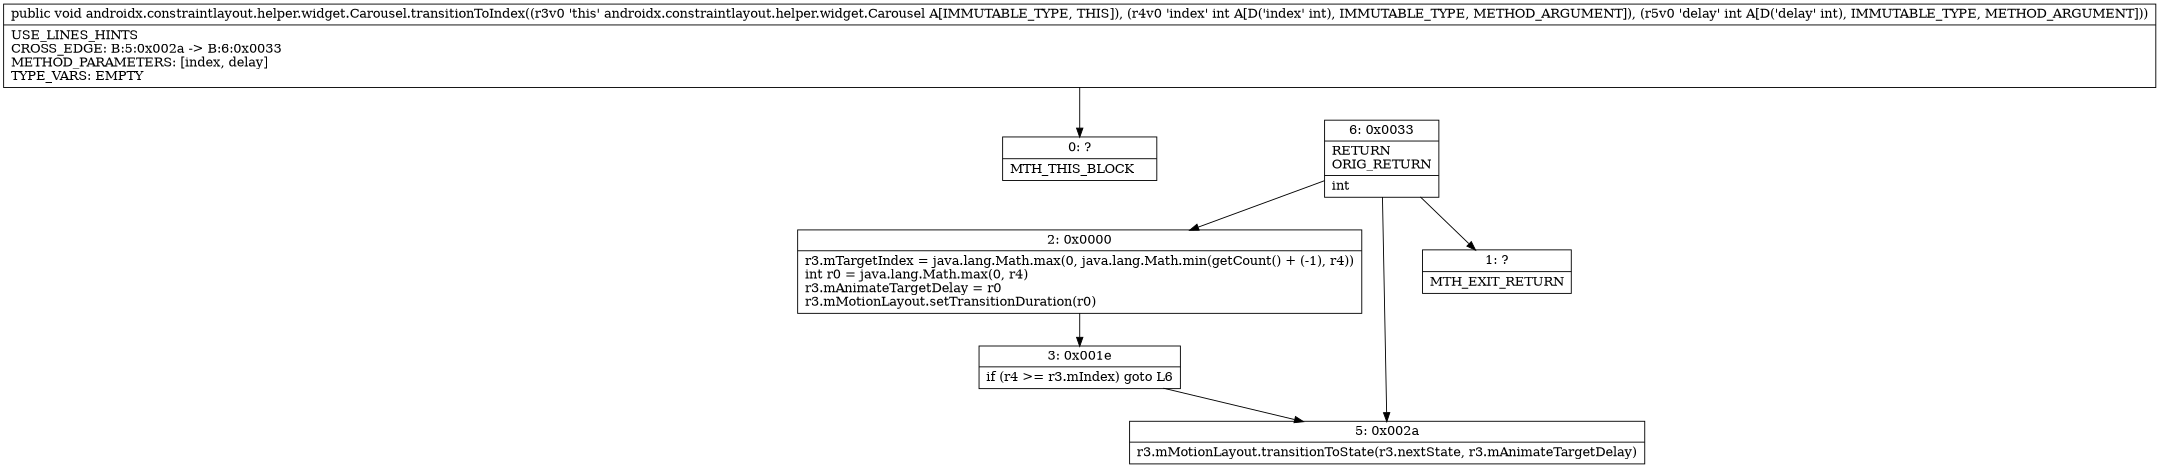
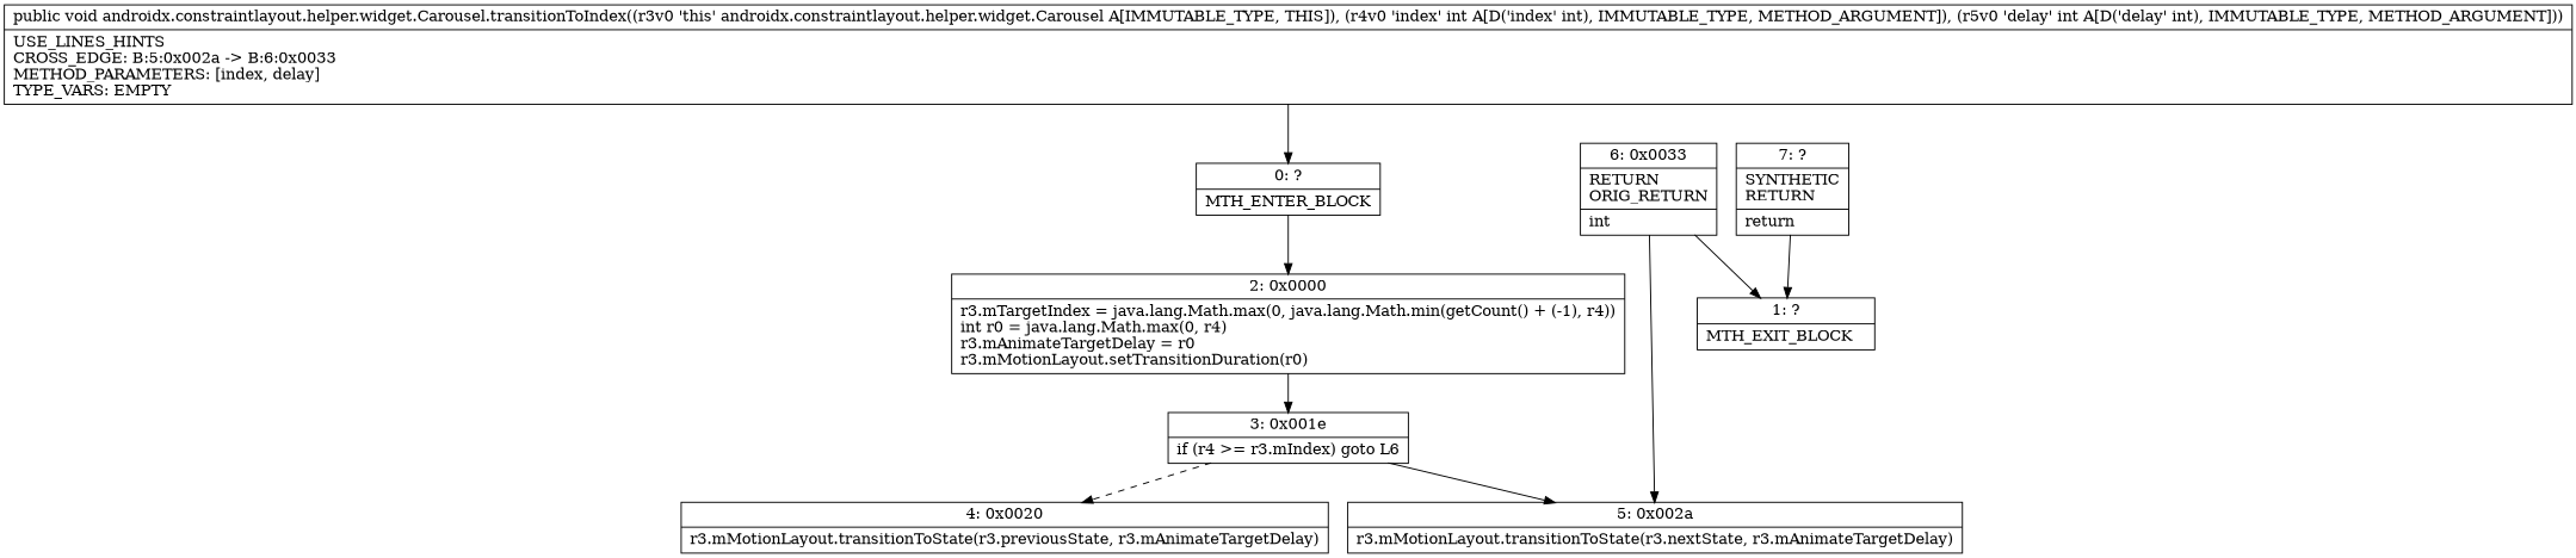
  digraph {
    node [shape=record]
-   n1 [label="{0\:\ ?|MTH_THIS_BLOCK\l}"]
+   n1 [label="{0\:\ ?|MTH_ENTER_BLOCK\l}"]
    n2 [label="{2\:\ 0x0000|r3.mTargetIndex = java.lang.Math.max(0, java.lang.Math.min(getCount() + (\-1), r4))\lint r0 = java.lang.Math.max(0, r4)\lr3.mAnimateTargetDelay = r0\lr3.mMotionLayout.setTransitionDuration(r0)\l}"]
    n3 [label="{3\:\ 0x001e|if (r4 \>= r3.mIndex) goto L6\l}"]
+   n4 [label="{4\:\ 0x0020|r3.mMotionLayout.transitionToState(r3.previousState, r3.mAnimateTargetDelay)\l}"]
    n5 [label="{5\:\ 0x002a|r3.mMotionLayout.transitionToState(r3.nextState, r3.mAnimateTargetDelay)\l}"]
-   n7 [label="{1\:\ ?|MTH_EXIT_RETURN\l}"]
+   n6 [label="{7\:\ ?|SYNTHETIC\lRETURN\l|return\l}"]
+   n7 [label="{1\:\ ?|MTH_EXIT_BLOCK\l}"]
    n8 [label="{6\:\ 0x0033|RETURN\lORIG_RETURN\l|int\l}"]
    n9 [label="{public void androidx.constraintlayout.helper.widget.Carousel.transitionToIndex((r3v0 'this' androidx.constraintlayout.helper.widget.Carousel A[IMMUTABLE_TYPE, THIS]), (r4v0 'index' int A[D('index' int), IMMUTABLE_TYPE, METHOD_ARGUMENT]), (r5v0 'delay' int A[D('delay' int), IMMUTABLE_TYPE, METHOD_ARGUMENT]))  | USE_LINES_HINTS\lCROSS_EDGE: B:5:0x002a \-\> B:6:0x0033\lMETHOD_PARAMETERS: [index, delay]\lTYPE_VARS: EMPTY\l}"]
-   n8 -> n2
+   n1 -> n2
    n2 -> n3
+   n3 -> n4 [style=dashed]
    n3 -> n5
+   n6 -> n7
    n8 -> n5
    n8 -> n7
    n9 -> n1
  }
